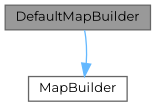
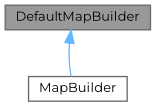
  digraph {
    fontname=Montserrat
    node [color=gray40 fontname=Montserrat fontsize=10 shape=box style=filled]
    n1 [fillcolor=grey60 fontcolor=black height=0.2 label=DefaultMapBuilder width=0.4]
    n2 [fillcolor=white height=0.2 label=MapBuilder width=0.4]
-   n2 -> n1 [color=steelblue1 dir=back fontname=Montserrat fontsize=10 labelfontname=Helvetica labelfontsize=10 style=solid]
+   n1 -> n2 [color=steelblue1 dir=back fontname=Montserrat fontsize=10 labelfontname=Helvetica labelfontsize=10 style=solid]
  }
